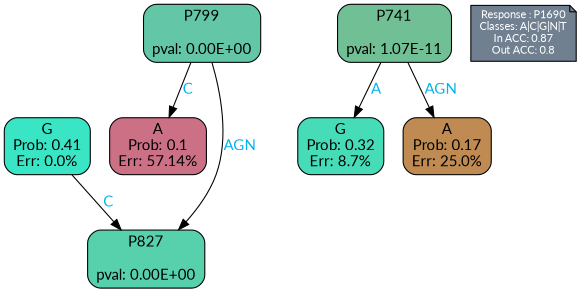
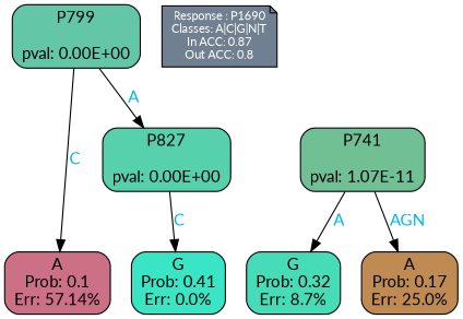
  digraph {
    fontname=Lato
    ranksep=equally
    splines=polylines
    node [color=black fontname=Lato shape=box style="filled, rounded"]
    edge [fontcolor=deepskyblue2 fontname=Lato]
    n1 [fillcolor="#39e5c5" label="G\nProb: 0.41\nErr: 0.0%"]
    n2 [fillcolor="#47dcb8" label="G\nProb: 0.32\nErr: 8.7%"]
    n3 [fillcolor="#bf8b53" label="A\nProb: 0.17\nErr: 25.0%"]
    n4 [fillcolor="#cc7086" label="A\nProb: 0.1\nErr: 57.14%"]
    n5 [align=left fillcolor=slategray fontcolor=white fontsize=10 label="Response : P1690\nClasses: A|C|G|N|T\nIn ACC: 0.87\nOut ACC: 0.8\n" shape=note style=filled]
    n6 [fillcolor="#63c7a7" label="P799\n\npval: 0.00E+00"]
    n7 [fillcolor="#57d1ab" label="P827\n\npval: 0.00E+00"]
    n8 [fillcolor="#71c095" label="P741\n\npval: 1.07E-11"]
    subgraph sub_1 {
      rank=same
      n1
      n2
      n3
      n4
    }
    subgraph sub_2 {
      rank=same
      n5
      n6
    }
    n6 -> n4 [label=C]
-   n6 -> n7 [label=AGN]
-   n1 -> n7 [label=C]
+   n6 -> n7 [label=A]
+   n7 -> n1 [label=C]
    n8 -> n2 [label=A]
    n8 -> n3 [label=AGN]
  }
